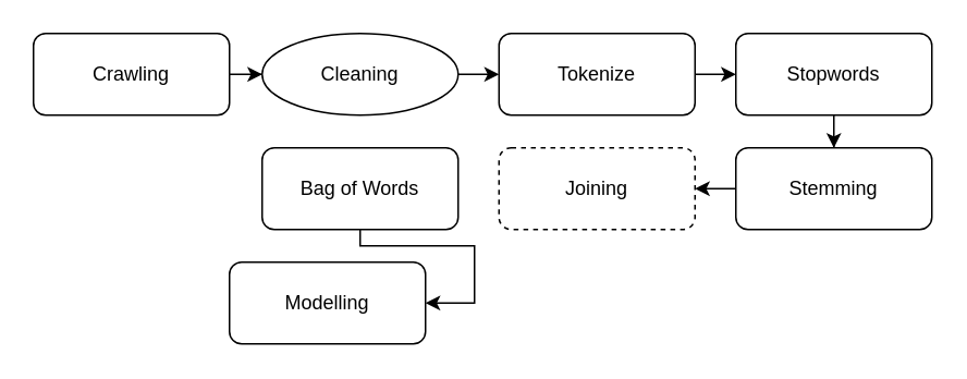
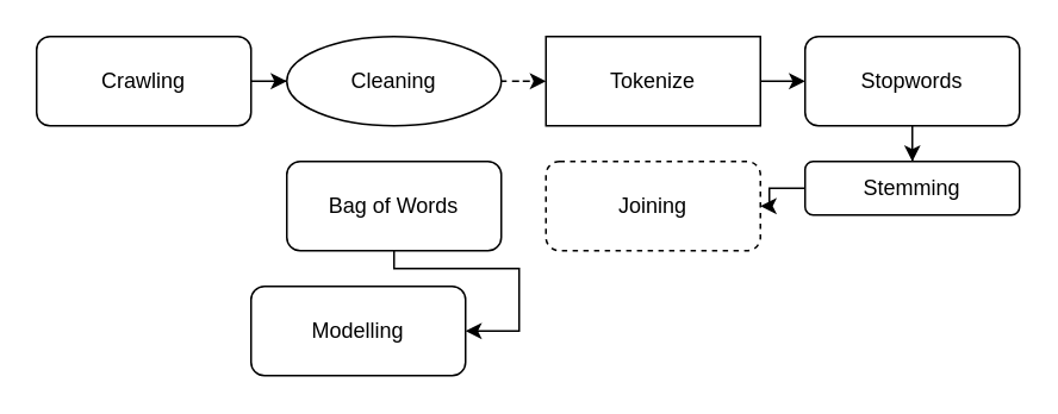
  <mxCell id="0" />
  <mxCell id="1" parent="0" />
  <mxCell id="2" value="" style="edgeStyle=orthogonalEdgeStyle;rounded=0;orthogonalLoop=1;jettySize=auto;html=1;" edge="1" parent="1" source="3" target="5"><mxGeometry relative="1" as="geometry" /></mxCell>
  <mxCell id="3" value="Crawling" style="rounded=1;whiteSpace=wrap;html=1;" vertex="1" parent="1"><mxGeometry x="20" y="20" width="120" height="50" as="geometry" /></mxCell>
- <mxCell id="4" value="" style="edgeStyle=orthogonalEdgeStyle;rounded=0;orthogonalLoop=1;jettySize=auto;html=1;" edge="1" parent="1" source="5" target="7"><mxGeometry relative="1" as="geometry" /></mxCell>
+ <mxCell id="4" value="" style="edgeStyle=orthogonalEdgeStyle;rounded=0;orthogonalLoop=1;jettySize=auto;html=1;dashed=1;" edge="1" parent="1" source="5" target="7"><mxGeometry relative="1" as="geometry" /></mxCell>
  <mxCell id="5" value="Cleaning" style="ellipse;whiteSpace=wrap;html=1;" vertex="1" parent="1"><mxGeometry x="160" y="20" width="120" height="50" as="geometry" /></mxCell>
  <mxCell id="6" value="" style="edgeStyle=orthogonalEdgeStyle;rounded=0;orthogonalLoop=1;jettySize=auto;html=1;" edge="1" parent="1" source="7" target="9"><mxGeometry relative="1" as="geometry" /></mxCell>
- <mxCell id="7" value="Tokenize" style="rounded=1;whiteSpace=wrap;html=1;" vertex="1" parent="1"><mxGeometry x="305" y="20" width="120" height="50" as="geometry" /></mxCell>
+ <mxCell id="7" value="Tokenize" style="whiteSpace=wrap;html=1;rounded=0;" vertex="1" parent="1"><mxGeometry x="305" y="20" width="120" height="50" as="geometry" /></mxCell>
  <mxCell id="8" value="" style="edgeStyle=orthogonalEdgeStyle;rounded=0;orthogonalLoop=1;jettySize=auto;html=1;" edge="1" parent="1" source="9" target="11"><mxGeometry relative="1" as="geometry" /></mxCell>
  <mxCell id="9" value="Stopwords" style="rounded=1;whiteSpace=wrap;html=1;" vertex="1" parent="1"><mxGeometry x="450" y="20" width="120" height="50" as="geometry" /></mxCell>
  <mxCell id="10" value="" style="edgeStyle=orthogonalEdgeStyle;rounded=0;orthogonalLoop=1;jettySize=auto;html=1;" edge="1" parent="1" source="11" target="12"><mxGeometry relative="1" as="geometry" /></mxCell>
- <mxCell id="11" value="Stemming" style="rounded=1;whiteSpace=wrap;html=1;" vertex="1" parent="1"><mxGeometry x="450" y="90" width="120" height="50" as="geometry" /></mxCell>
+ <mxCell id="11" value="Stemming" style="rounded=1;whiteSpace=wrap;html=1;" vertex="1" parent="1"><mxGeometry x="450" y="90" width="120" height="30" as="geometry" /></mxCell>
  <mxCell id="12" value="Joining" style="rounded=1;whiteSpace=wrap;html=1;dashed=1;" vertex="1" parent="1"><mxGeometry x="305" y="90" width="120" height="50" as="geometry" /></mxCell>
  <mxCell id="13" value="Bag of Words" style="rounded=1;whiteSpace=wrap;html=1;" vertex="1" parent="1"><mxGeometry x="160" y="90" width="120" height="50" as="geometry" /></mxCell>
  <mxCell id="14" value="Modelling" style="rounded=1;whiteSpace=wrap;html=1;" vertex="1" parent="1"><mxGeometry x="140" y="160" width="120" height="50" as="geometry" /></mxCell>
  <mxCell id="15" value="" style="endArrow=classic;html=1;rounded=0;exitX=0.5;exitY=1;exitDx=0;exitDy=0;entryX=1;entryY=0.5;entryDx=0;entryDy=0;" edge="1" parent="1" source="13" target="14"><mxGeometry width="50" height="50" relative="1" as="geometry"><mxPoint x="130" y="210" as="sourcePoint" /><mxPoint x="270" y="190" as="targetPoint" /><Array as="points"><mxPoint x="220" y="150" /><mxPoint x="260" y="150" /><mxPoint x="290" y="150" /><mxPoint x="290" y="185" /></Array></mxGeometry></mxCell>
